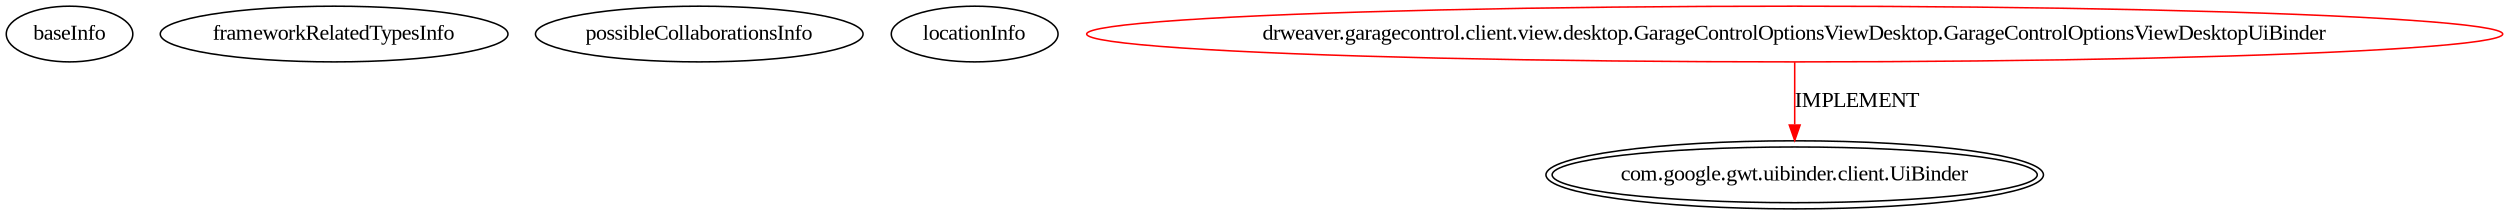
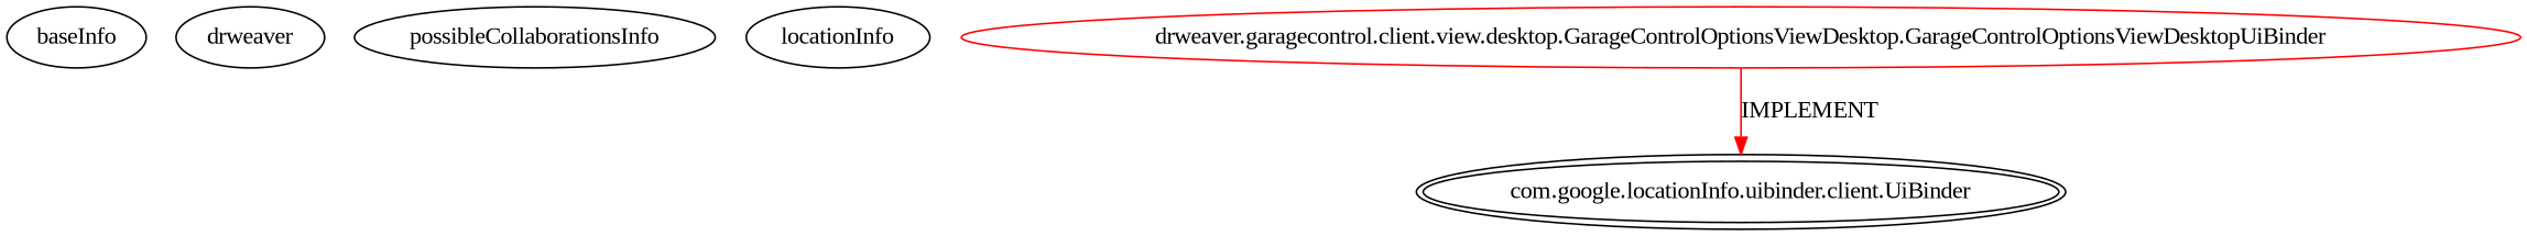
  digraph {
    fontname="Liberation Serif"
    node [fontname="Liberation Serif"]
    baseInfo [category=extension_graph graphId=1306 isAnonymous=false possibleRelation=false]
-   frameworkRelatedTypesInfo [0="com.google.gwt.uibinder.client.UiBinder"]
+   frameworkRelatedTypesInfo [0="com.google.gwt.uibinder.client.UiBinder" label=drweaver]
    possibleCollaborationsInfo
    locationInfo [contextSignature=GarageControlOptionsViewDesktopUiBinder filePath="/drweaver-gwt_garage_control/gwt_garage_control-master/src/drweaver/garagecontrol/client/view/desktop/GarageControlOptionsViewDesktop.java" graphId=1306 projectName="drweaver-gwt_garage_control"]
    n5 [color=red isFrameworkType=false label="drweaver.garagecontrol.client.view.desktop.GarageControlOptionsViewDesktop.GarageControlOptionsViewDesktopUiBinder" vertexType=ROOT_CLIENT_CLASS_DECLARATION]
-   n6 [isFrameworkType=true label="com.google.gwt.uibinder.client.UiBinder" peripheries=2 vertexType=FRAMEWORK_INTERFACE_TYPE]
+   n6 [isFrameworkType=true label="com.google.locationInfo.uibinder.client.UiBinder" peripheries=2 vertexType=FRAMEWORK_INTERFACE_TYPE]
    n5 -> n6 [color=red label=IMPLEMENT fontname="Liberation Serif"]
  }
